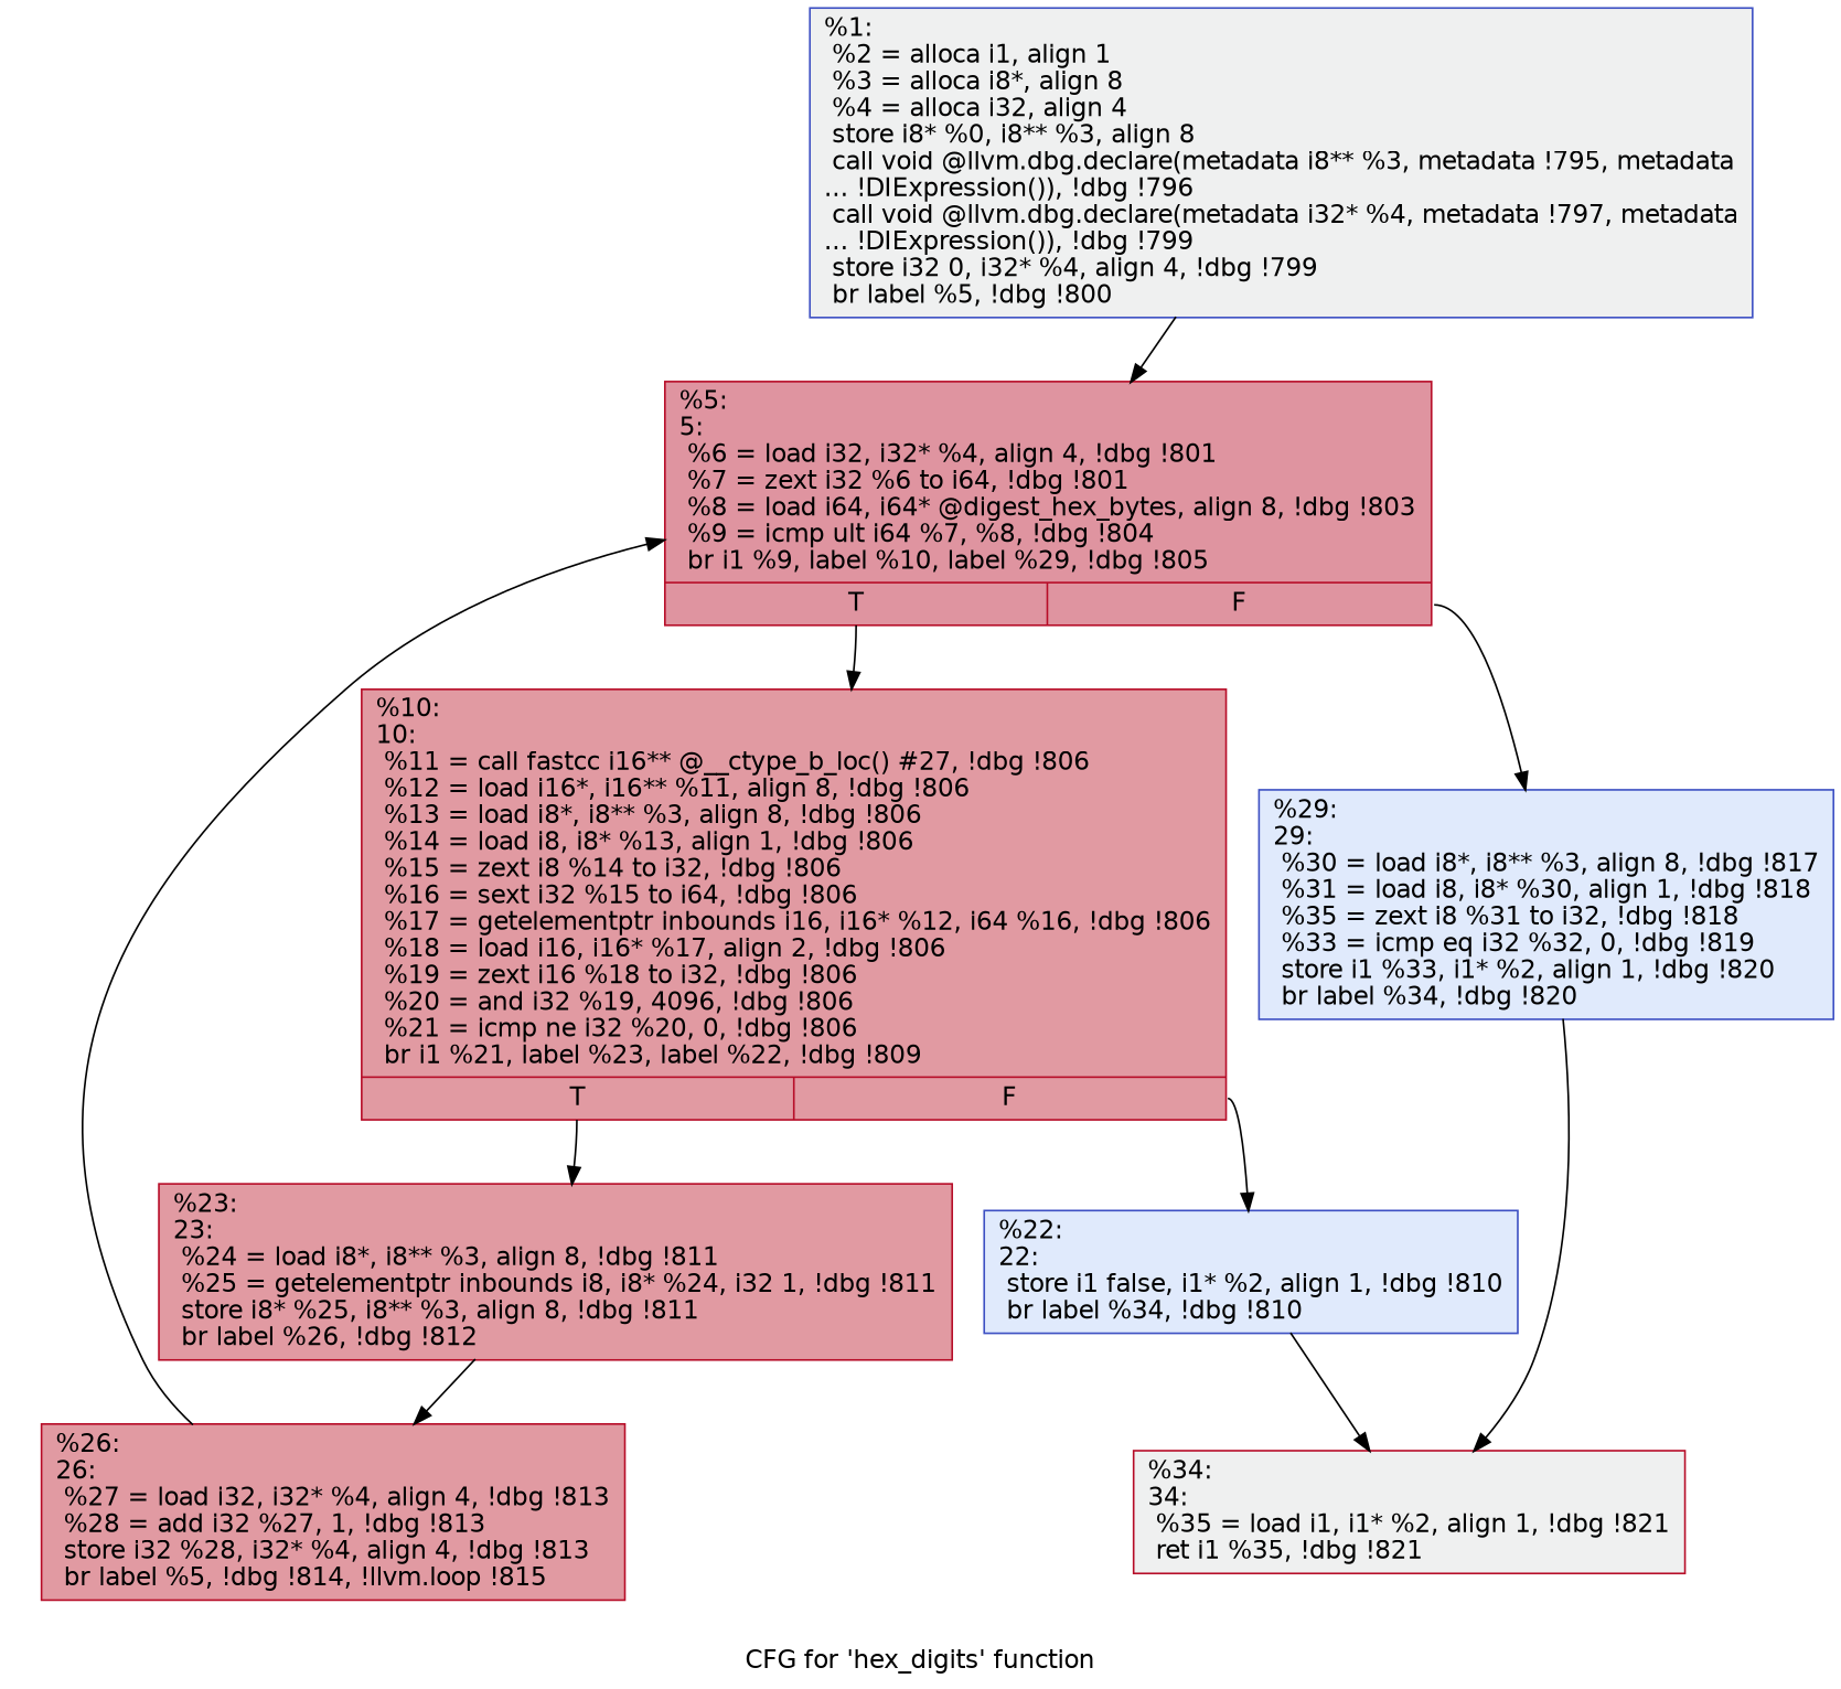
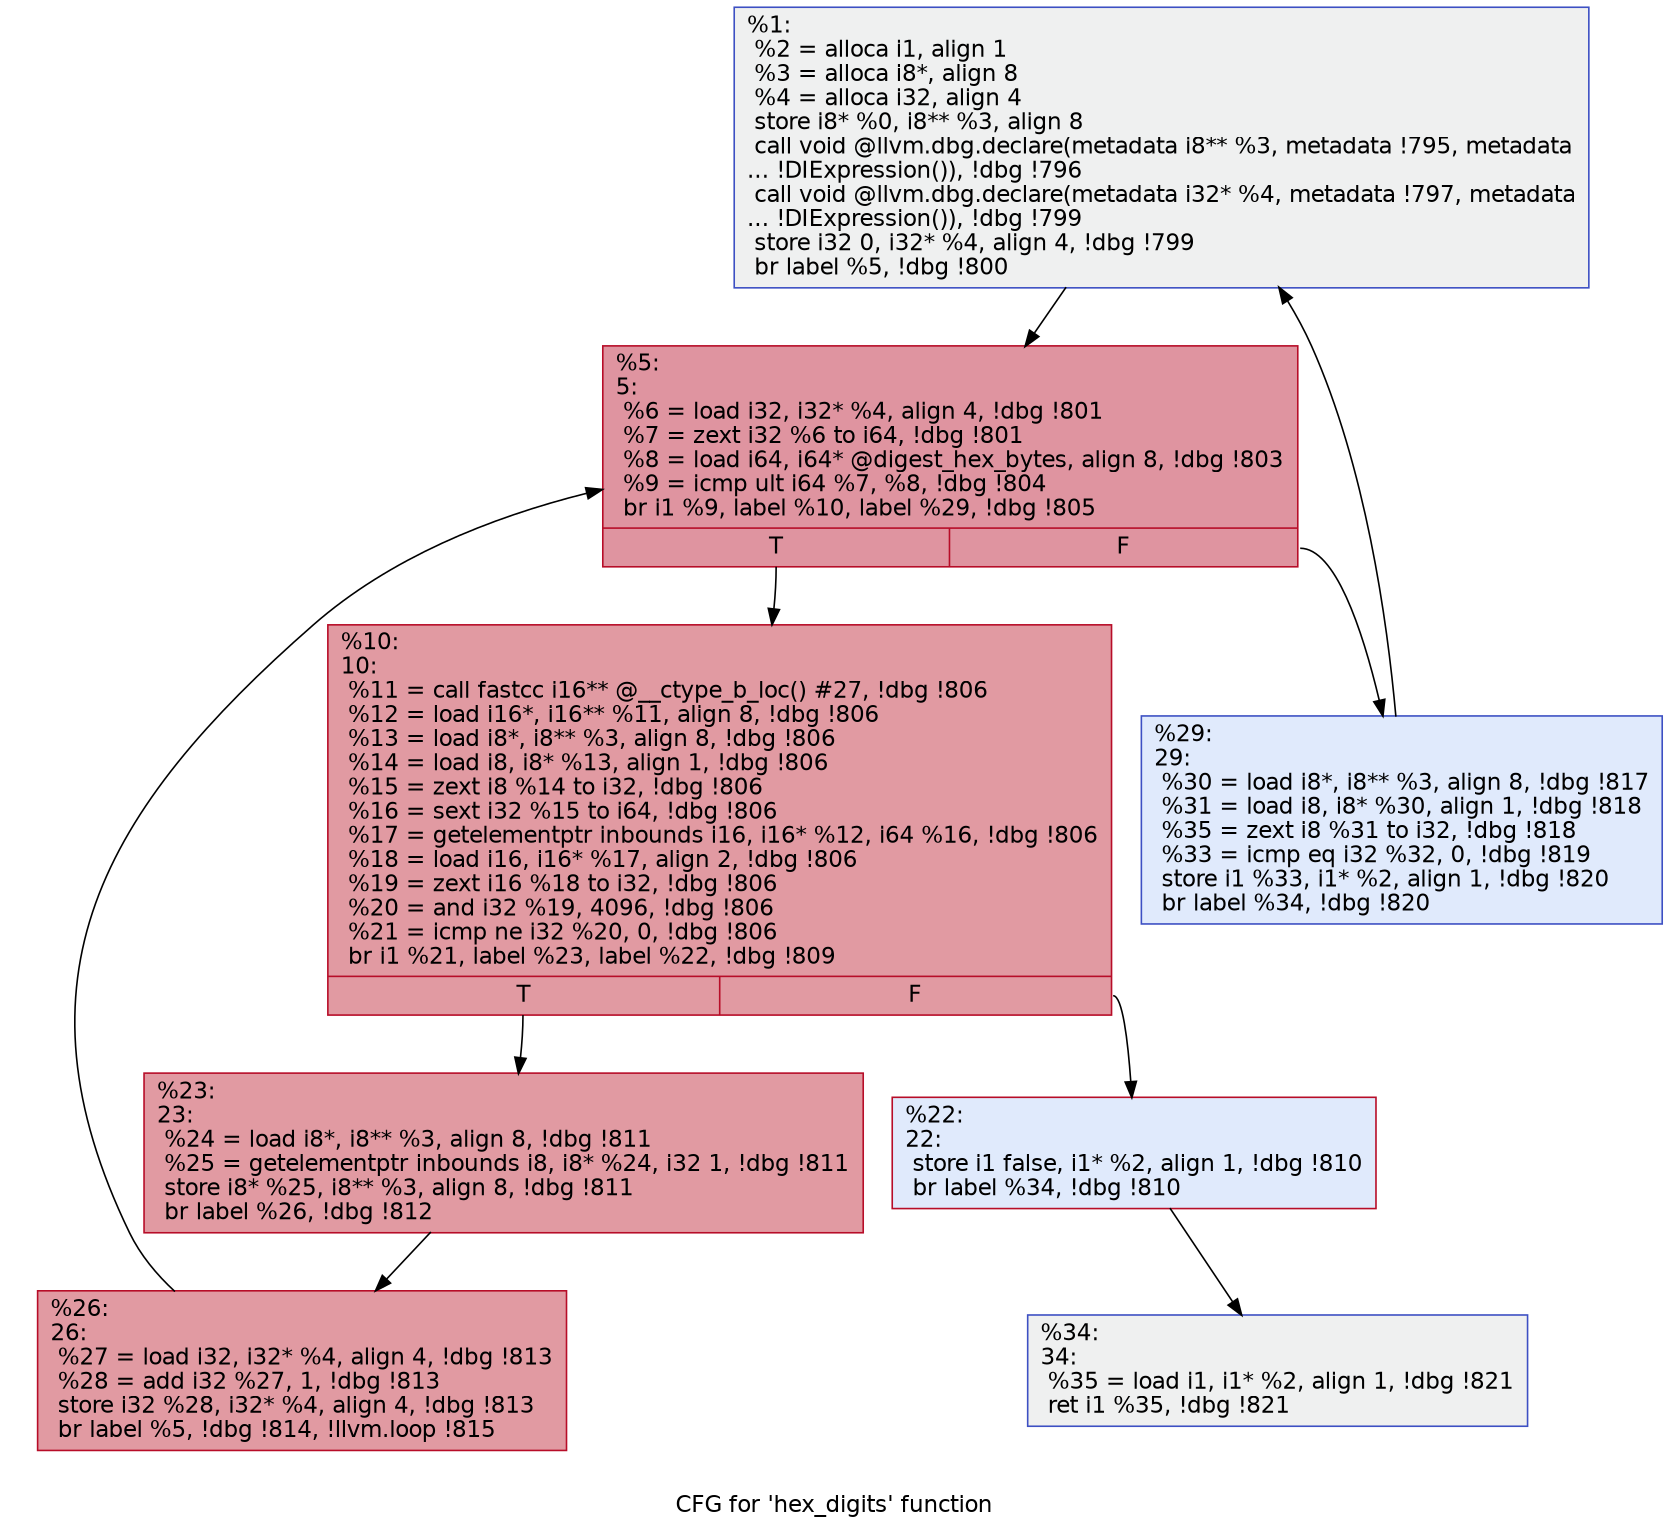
  digraph {
    fontname="DejaVu Sans"
    label="CFG for 'hex_digits' function"
    node [color="#3d50c3ff" fillcolor="#bb1b2c70" fontname="DejaVu Sans" shape=record style=filled]
    edge [fontname="DejaVu Sans"]
    n1 [fillcolor="#dbdcde70" label="{%1:\l  %2 = alloca i1, align 1\l  %3 = alloca i8*, align 8\l  %4 = alloca i32, align 4\l  store i8* %0, i8** %3, align 8\l  call void @llvm.dbg.declare(metadata i8** %3, metadata !795, metadata\l... !DIExpression()), !dbg !796\l  call void @llvm.dbg.declare(metadata i32* %4, metadata !797, metadata\l... !DIExpression()), !dbg !799\l  store i32 0, i32* %4, align 4, !dbg !799\l  br label %5, !dbg !800\l}"]
    n2 [color="#b70d28ff" fillcolor="#b70d2870" label="{%5:\l5:                                                \l  %6 = load i32, i32* %4, align 4, !dbg !801\l  %7 = zext i32 %6 to i64, !dbg !801\l  %8 = load i64, i64* @digest_hex_bytes, align 8, !dbg !803\l  %9 = icmp ult i64 %7, %8, !dbg !804\l  br i1 %9, label %10, label %29, !dbg !805\l|{<s0>T|<s1>F}}"]
    n3 [color="#b70d28ff" label="{%10:\l10:                                               \l  %11 = call fastcc i16** @__ctype_b_loc() #27, !dbg !806\l  %12 = load i16*, i16** %11, align 8, !dbg !806\l  %13 = load i8*, i8** %3, align 8, !dbg !806\l  %14 = load i8, i8* %13, align 1, !dbg !806\l  %15 = zext i8 %14 to i32, !dbg !806\l  %16 = sext i32 %15 to i64, !dbg !806\l  %17 = getelementptr inbounds i16, i16* %12, i64 %16, !dbg !806\l  %18 = load i16, i16* %17, align 2, !dbg !806\l  %19 = zext i16 %18 to i32, !dbg !806\l  %20 = and i32 %19, 4096, !dbg !806\l  %21 = icmp ne i32 %20, 0, !dbg !806\l  br i1 %21, label %23, label %22, !dbg !809\l|{<s0>T|<s1>F}}"]
    n4 [fillcolor="#b9d0f970" label="{%29:\l29:                                               \l  %30 = load i8*, i8** %3, align 8, !dbg !817\l  %31 = load i8, i8* %30, align 1, !dbg !818\l  %35 = zext i8 %31 to i32, !dbg !818\l  %33 = icmp eq i32 %32, 0, !dbg !819\l  store i1 %33, i1* %2, align 1, !dbg !820\l  br label %34, !dbg !820\l}"]
    n5 [color="#b70d28ff" label="{%23:\l23:                                               \l  %24 = load i8*, i8** %3, align 8, !dbg !811\l  %25 = getelementptr inbounds i8, i8* %24, i32 1, !dbg !811\l  store i8* %25, i8** %3, align 8, !dbg !811\l  br label %26, !dbg !812\l}"]
-   n6 [fillcolor="#b9d0f970" label="{%22:\l22:                                               \l  store i1 false, i1* %2, align 1, !dbg !810\l  br label %34, !dbg !810\l}"]
-   n7 [color="#b70d28ff" fillcolor="#dbdcde70" label="{%34:\l34:                                               \l  %35 = load i1, i1* %2, align 1, !dbg !821\l  ret i1 %35, !dbg !821\l}"]
+   n6 [color="#b70d28ff" fillcolor="#b9d0f970" label="{%22:\l22:                                               \l  store i1 false, i1* %2, align 1, !dbg !810\l  br label %34, !dbg !810\l}"]
+   n7 [fillcolor="#dbdcde70" label="{%34:\l34:                                               \l  %35 = load i1, i1* %2, align 1, !dbg !821\l  ret i1 %35, !dbg !821\l}"]
    n8 [color="#b70d28ff" label="{%26:\l26:                                               \l  %27 = load i32, i32* %4, align 4, !dbg !813\l  %28 = add i32 %27, 1, !dbg !813\l  store i32 %28, i32* %4, align 4, !dbg !813\l  br label %5, !dbg !814, !llvm.loop !815\l}"]
    n1 -> n2
    n2 -> n3 [tailport=s0]
    n2 -> n4 [tailport=s1]
    n3 -> n5 [tailport=s0]
    n3 -> n6 [tailport=s1]
-   n4 -> n7
+   n4 -> n1
    n5 -> n8
    n6 -> n7
    n8 -> n2
  }
